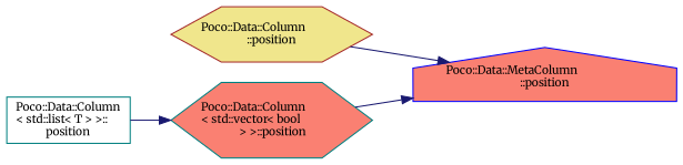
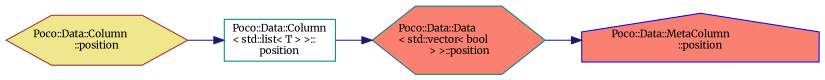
  digraph {
    fontname=Merriweather
    rankdir=RL
    node [color=teal fillcolor=salmon fontname=Merriweather fontsize=10 shape=hexagon style=filled]
    edge [color=midnightblue dir=back fontname=Merriweather fontsize=10 labelfontname=Helvetica labelfontsize=10 style=solid]
    n1 [color=blue fontcolor=black height=0.2 label="Poco::Data::MetaColumn\l::position" shape=house width=0.4]
    n2 [color=brown fillcolor=khaki height=0.2 label="Poco::Data::Column\l::position" width=0.4]
-   n3 [height=0.2 label="Poco::Data::Column\l\< std::vector\< bool\l \> \>::position" width=0.4]
+   n3 [height=0.2 label="Poco::Data::Data\l\< std::vector\< bool\l \> \>::position" width=0.4]
    n4 [fillcolor=white height=0.2 label="Poco::Data::Column\l\< std::list\< T \> \>::\lposition" shape=box width=0.4]
-   n1 -> n2
+   n4 -> n2
    n1 -> n3
    n3 -> n4
  }
